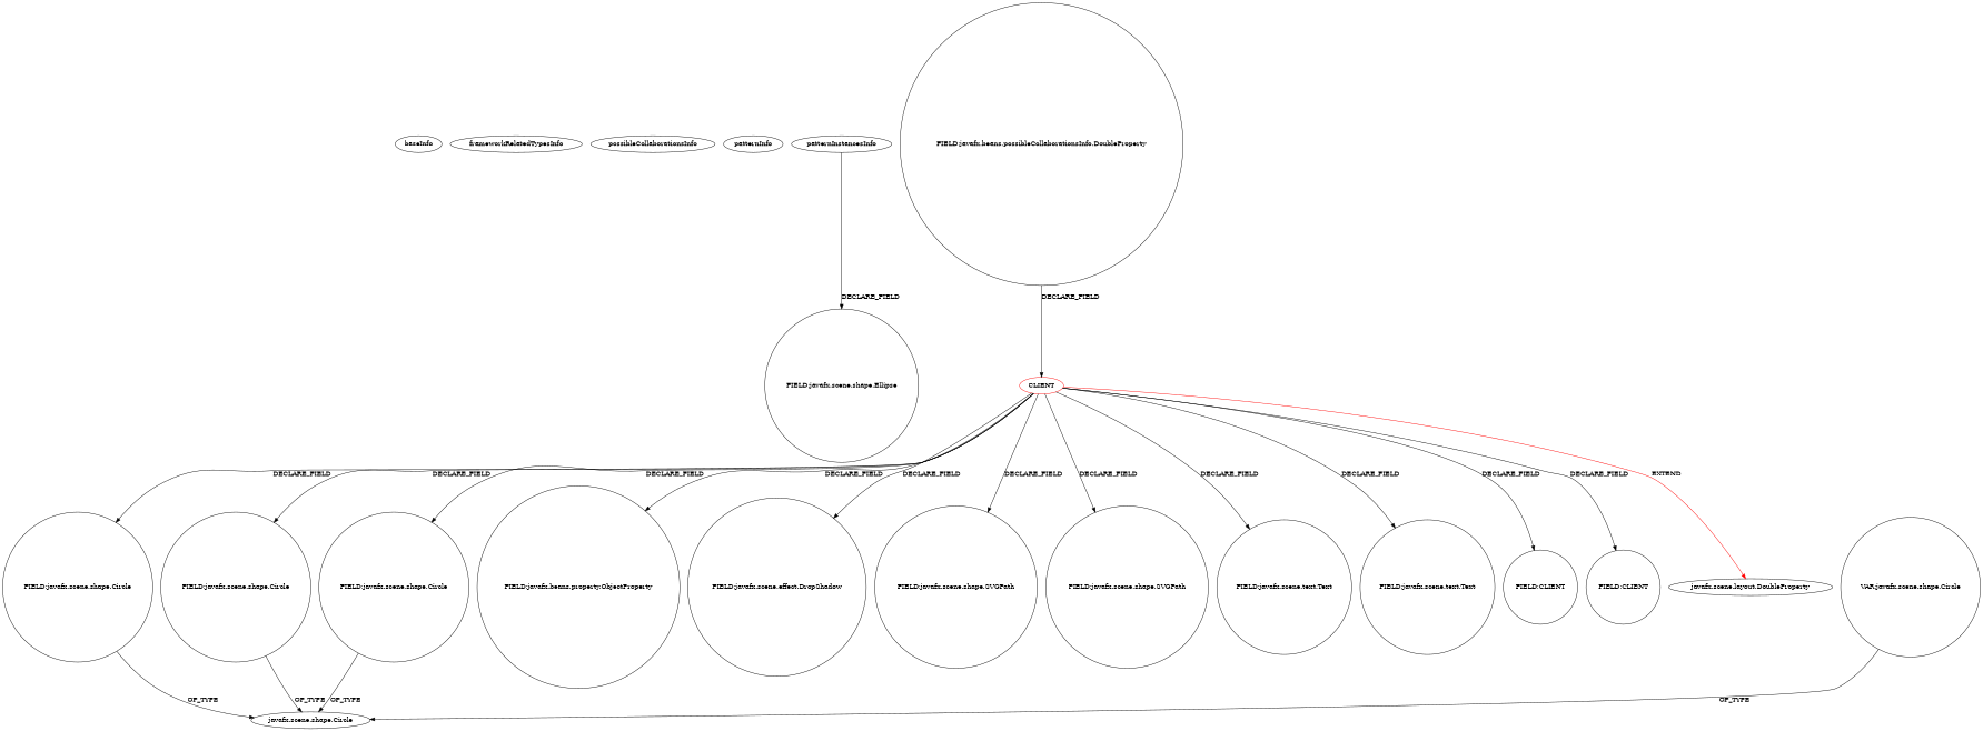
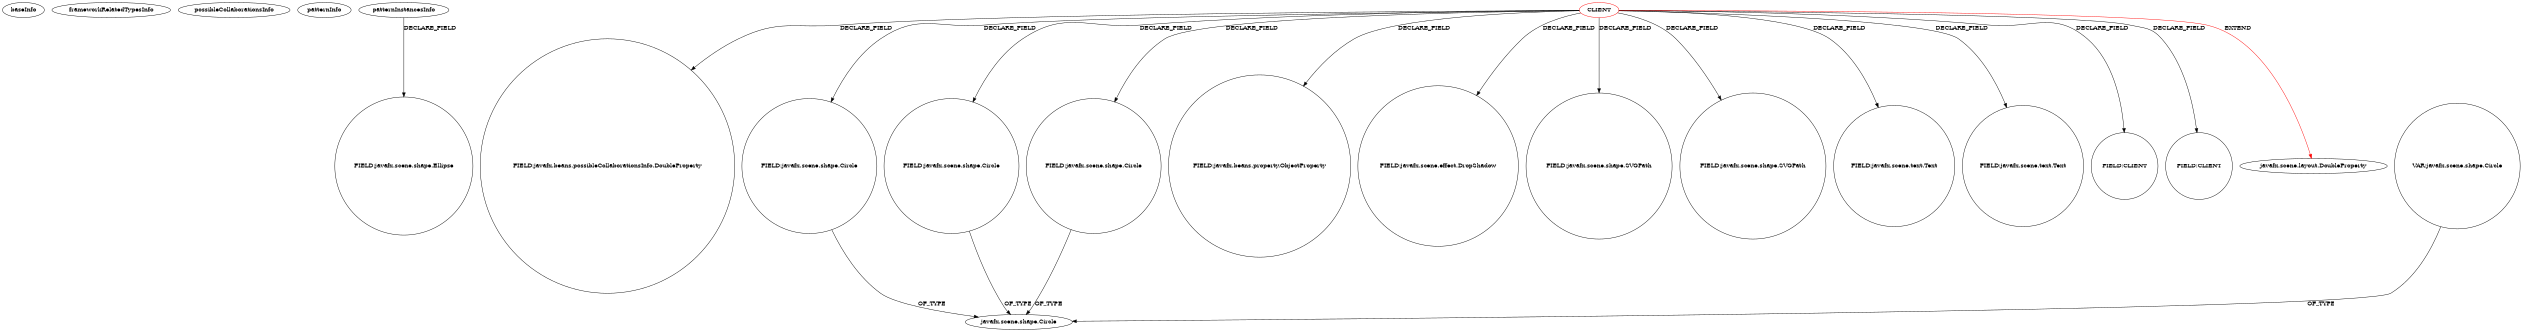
  digraph {
    node [isFrameworkType=false shape=circle vertexType=FIELD_DECLARATION]
    baseInfo [category=pattern graphId=1371 isAnonymous=false possibleRelation=false isFrameworkType="" shape="" vertexType=""]
    frameworkRelatedTypesInfo [0="javafx.scene.layout.Region" isFrameworkType="" shape="" vertexType=""]
    possibleCollaborationsInfo [isFrameworkType="" shape="" vertexType=""]
    patternInfo [frequency=2.0 patternRootClient=0 isFrameworkType="" shape="" vertexType=""]
    patternInstancesInfo [0="MrLoNee-RadialFx~/MrLoNee-RadialFx/RadialFx-master/src/com/mrlonee/radialfx/thermostat/NestNoCss.java~NestNoCss~985" 1="MrLoNee-RadialFx~/MrLoNee-RadialFx/RadialFx-master/src/com/mrlonee/radialfx/thermostat/Nest.java~Nest~992" isFrameworkType="" shape="" vertexType=""]
    n6 [label="FIELD:javafx.scene.shape.Ellipse"]
    n7 [label="FIELD:javafx.beans.possibleCollaborationsInfo.DoubleProperty"]
    n8 [color=red label=CLIENT vertexType=ROOT_CLIENT_CLASS_DECLARATION shape=""]
    n9 [label="FIELD:javafx.scene.shape.Circle"]
    n10 [label="FIELD:javafx.scene.shape.Circle"]
    n11 [label="FIELD:javafx.scene.shape.Circle"]
    n12 [label="FIELD:javafx.beans.property.ObjectProperty"]
    n13 [label="FIELD:javafx.scene.effect.DropShadow"]
    n14 [label="FIELD:javafx.scene.shape.SVGPath"]
    n15 [label="FIELD:javafx.scene.shape.SVGPath"]
    n16 [label="FIELD:javafx.scene.text.Text"]
    n17 [label="FIELD:javafx.scene.text.Text"]
    n18 [label="FIELD:CLIENT"]
    n19 [label="FIELD:CLIENT"]
    n20 [label="javafx.scene.layout.DoubleProperty" vertexType=FRAMEWORK_CLASS_TYPE shape=""]
    n21 [label="javafx.scene.shape.Circle" vertexType=FRAMEWORK_CLASS_TYPE shape=""]
    n22 [label="VAR:javafx.scene.shape.Circle" vertexType=VARIABLE_EXPRESION]
    patternInstancesInfo -> n6 [label=DECLARE_FIELD]
-   n7 -> n8 [label=DECLARE_FIELD]
+   n8 -> n7 [label=DECLARE_FIELD]
    n8 -> n9 [label=DECLARE_FIELD]
    n8 -> n10 [label=DECLARE_FIELD]
    n8 -> n11 [label=DECLARE_FIELD]
    n8 -> n12 [label=DECLARE_FIELD]
    n8 -> n13 [label=DECLARE_FIELD]
    n8 -> n14 [label=DECLARE_FIELD]
    n8 -> n15 [label=DECLARE_FIELD]
    n8 -> n16 [label=DECLARE_FIELD]
    n8 -> n17 [label=DECLARE_FIELD]
    n8 -> n18 [label=DECLARE_FIELD]
    n8 -> n19 [label=DECLARE_FIELD]
    n8 -> n20 [color=red label=EXTEND]
    n9 -> n21 [label=OF_TYPE]
    n10 -> n21 [label=OF_TYPE]
    n11 -> n21 [label=OF_TYPE]
    n22 -> n21 [label=OF_TYPE]
  }
